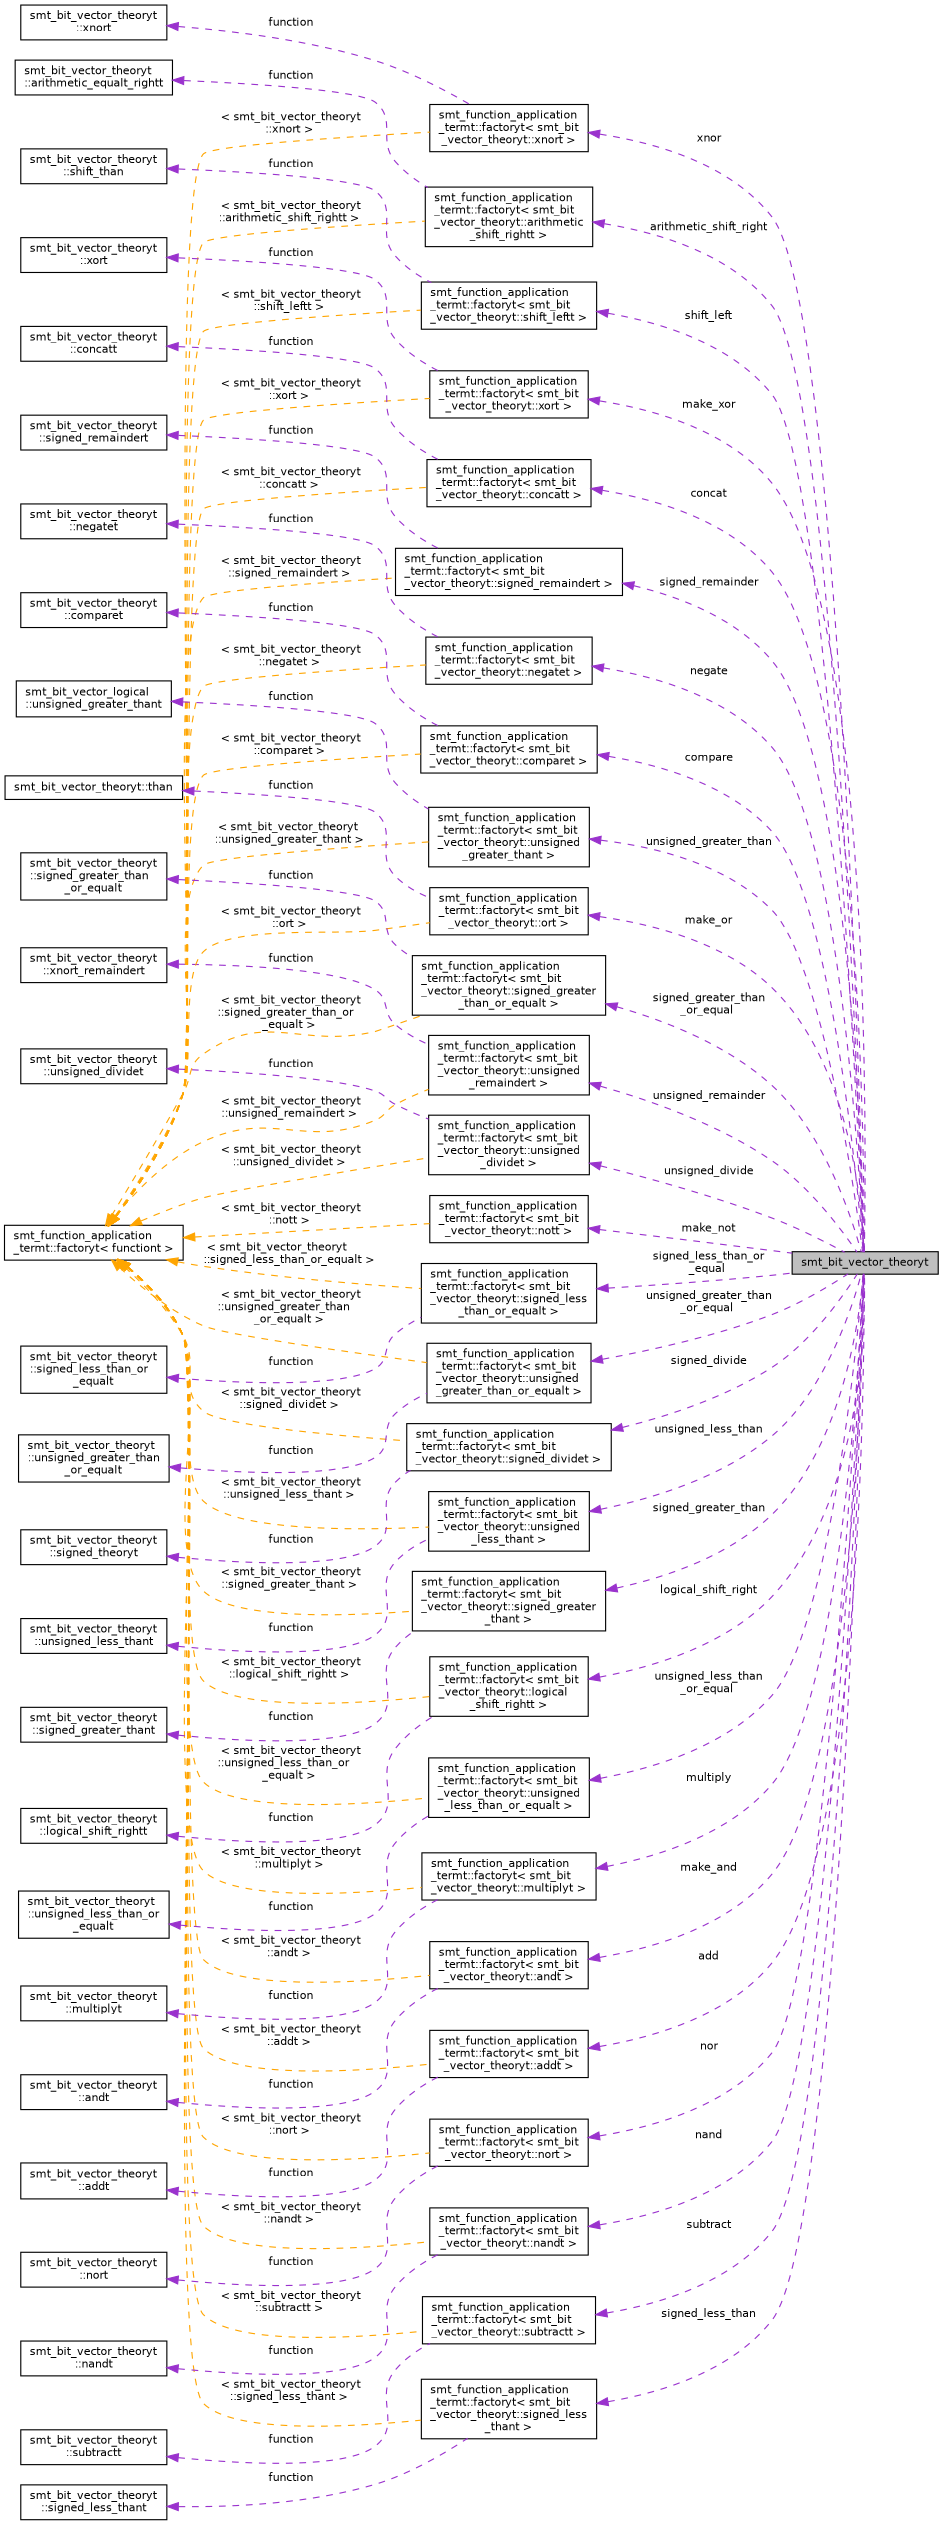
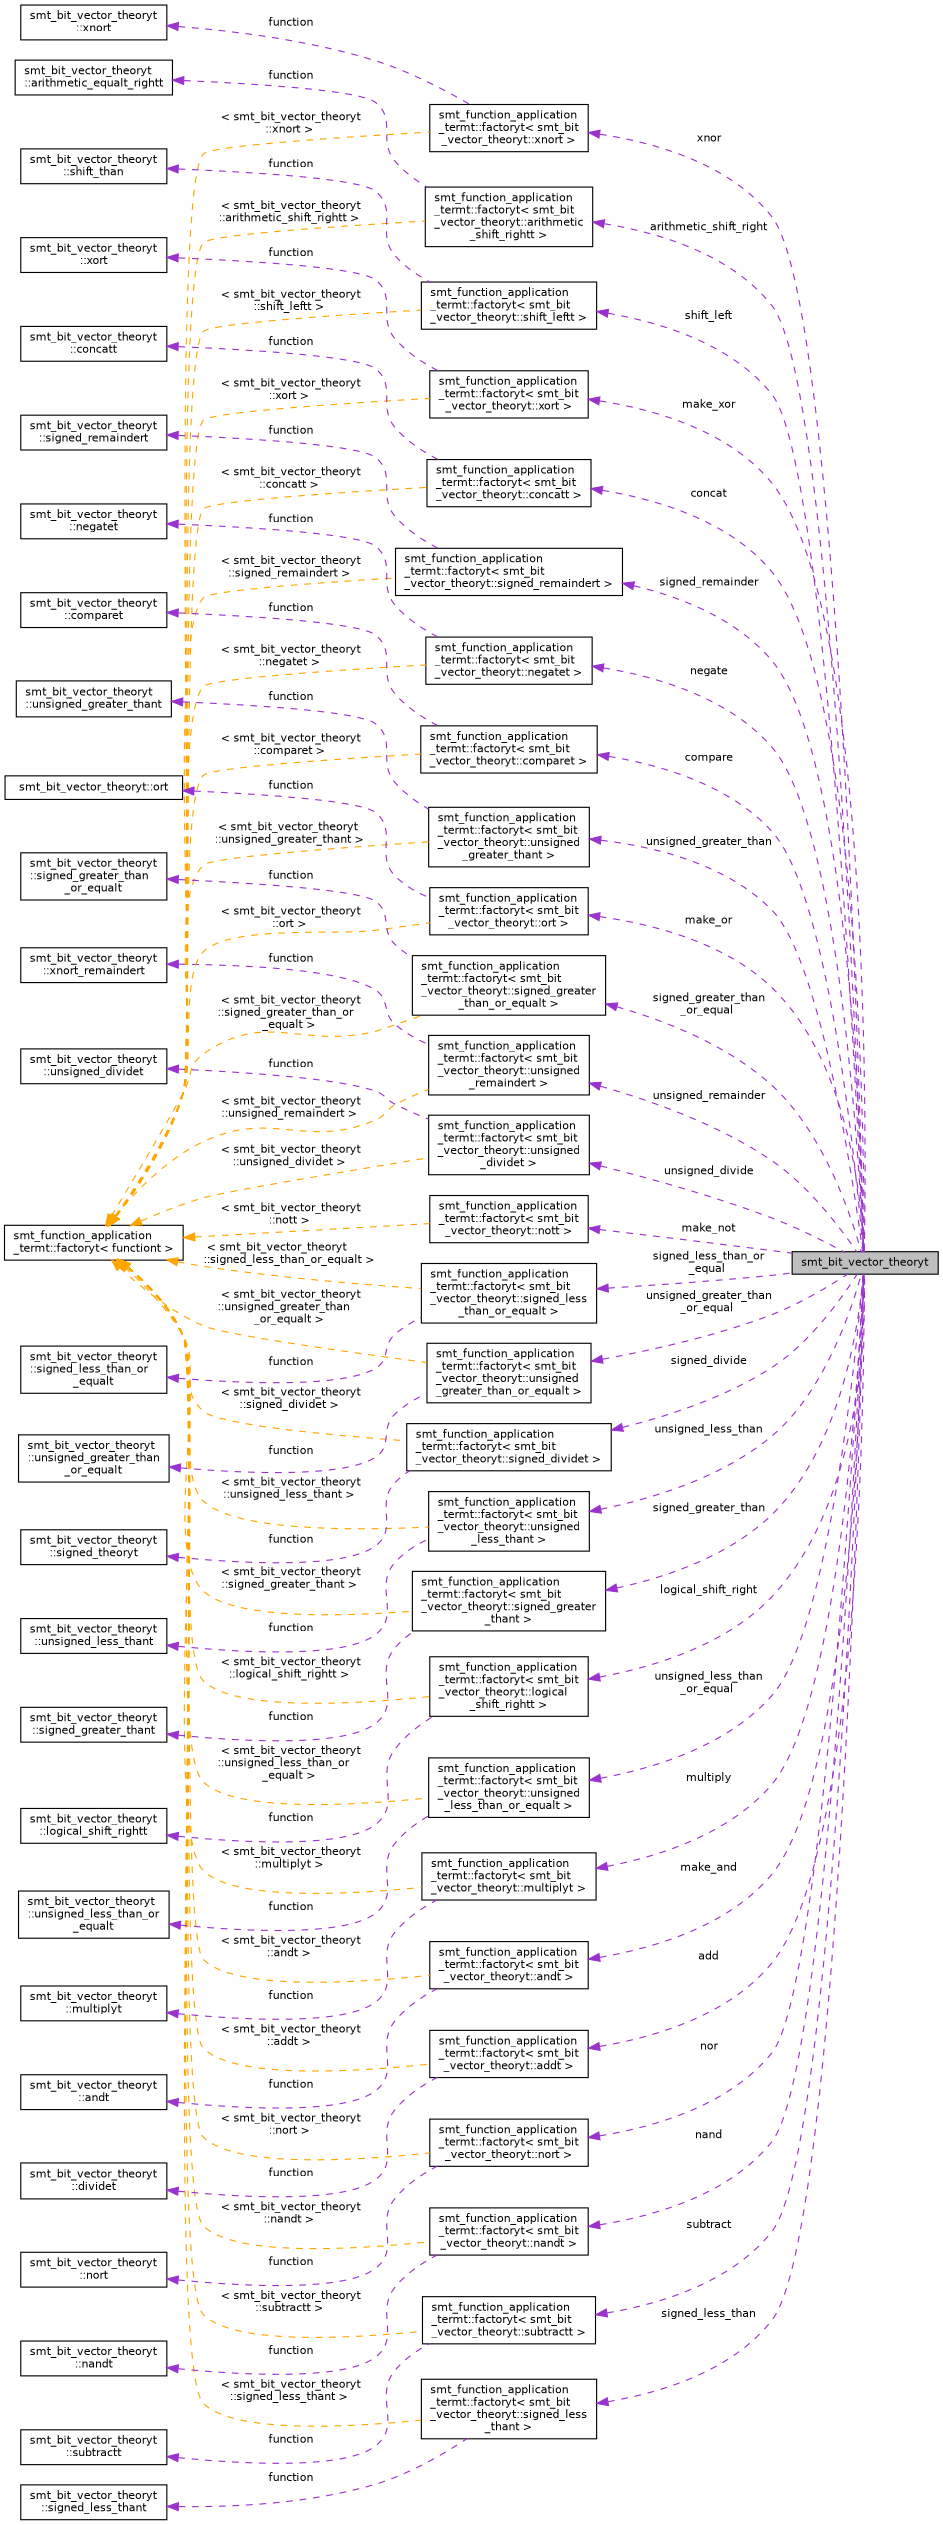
  digraph {
    rankdir=LR
    node [color=black fontname=Helvetica fontsize=10 shape=record]
    edge [color=darkorchid3 dir=back fontname=Helvetica fontsize=10 labelfontname=Helvetica labelfontsize=10 style=dashed]
    n1 [fillcolor=grey75 fontcolor=black height=0.2 label=smt_bit_vector_theoryt style=filled width=0.4]
    n2 [height=0.2 label="smt_function_application\l_termt::factoryt\< smt_bit\l_vector_theoryt::unsigned\l_remaindert \>" width=0.4]
    n3 [height=0.2 label="smt_bit_vector_theoryt\l::xnort_remaindert" width=0.4]
    n4 [height=0.2 label="smt_function_application\l_termt::factoryt\< functiont \>" width=0.4]
    n5 [height=0.2 label="smt_function_application\l_termt::factoryt\< smt_bit\l_vector_theoryt::signed_less\l_than_or_equalt \>" width=0.4]
    n6 [height=0.2 label="smt_function_application\l_termt::factoryt\< smt_bit\l_vector_theoryt::arithmetic\l_shift_rightt \>" width=0.4]
    n7 [height=0.2 label="smt_function_application\l_termt::factoryt\< smt_bit\l_vector_theoryt::concatt \>" width=0.4]
    n8 [height=0.2 label="smt_function_application\l_termt::factoryt\< smt_bit\l_vector_theoryt::negatet \>" width=0.4]
    n9 [height=0.2 label="smt_function_application\l_termt::factoryt\< smt_bit\l_vector_theoryt::unsigned\l_greater_thant \>" width=0.4]
    n10 [height=0.2 label="smt_function_application\l_termt::factoryt\< smt_bit\l_vector_theoryt::xort \>" width=0.4]
    n11 [height=0.2 label="smt_function_application\l_termt::factoryt\< smt_bit\l_vector_theoryt::signed_remaindert \>" width=0.4]
    n12 [height=0.2 label="smt_function_application\l_termt::factoryt\< smt_bit\l_vector_theoryt::comparet \>" width=0.4]
    n13 [height=0.2 label="smt_function_application\l_termt::factoryt\< smt_bit\l_vector_theoryt::ort \>" width=0.4]
    n14 [height=0.2 label="smt_function_application\l_termt::factoryt\< smt_bit\l_vector_theoryt::unsigned\l_dividet \>" width=0.4]
    n15 [height=0.2 label="smt_function_application\l_termt::factoryt\< smt_bit\l_vector_theoryt::xnort \>" width=0.4]
    n16 [height=0.2 label="smt_function_application\l_termt::factoryt\< smt_bit\l_vector_theoryt::shift_leftt \>" width=0.4]
    n17 [height=0.2 label="smt_function_application\l_termt::factoryt\< smt_bit\l_vector_theoryt::unsigned\l_less_than_or_equalt \>" width=0.4]
    n18 [height=0.2 label="smt_function_application\l_termt::factoryt\< smt_bit\l_vector_theoryt::andt \>" width=0.4]
    n19 [height=0.2 label="smt_function_application\l_termt::factoryt\< smt_bit\l_vector_theoryt::nandt \>" width=0.4]
    n20 [height=0.2 label="smt_function_application\l_termt::factoryt\< smt_bit\l_vector_theoryt::signed_less\l_thant \>" width=0.4]
    n21 [height=0.2 label="smt_function_application\l_termt::factoryt\< smt_bit\l_vector_theoryt::signed_dividet \>" width=0.4]
    n22 [height=0.2 label="smt_function_application\l_termt::factoryt\< smt_bit\l_vector_theoryt::unsigned\l_less_thant \>" width=0.4]
    n23 [height=0.2 label="smt_function_application\l_termt::factoryt\< smt_bit\l_vector_theoryt::logical\l_shift_rightt \>" width=0.4]
    n24 [height=0.2 label="smt_function_application\l_termt::factoryt\< smt_bit\l_vector_theoryt::nott \>" width=0.4]
    n25 [height=0.2 label="smt_function_application\l_termt::factoryt\< smt_bit\l_vector_theoryt::multiplyt \>" width=0.4]
    n26 [height=0.2 label="smt_function_application\l_termt::factoryt\< smt_bit\l_vector_theoryt::addt \>" width=0.4]
    n27 [height=0.2 label="smt_function_application\l_termt::factoryt\< smt_bit\l_vector_theoryt::signed_greater\l_than_or_equalt \>" width=0.4]
    n28 [height=0.2 label="smt_function_application\l_termt::factoryt\< smt_bit\l_vector_theoryt::signed_greater\l_thant \>" width=0.4]
    n29 [height=0.2 label="smt_function_application\l_termt::factoryt\< smt_bit\l_vector_theoryt::nort \>" width=0.4]
    n30 [height=0.2 label="smt_function_application\l_termt::factoryt\< smt_bit\l_vector_theoryt::subtractt \>" width=0.4]
    n31 [height=0.2 label="smt_function_application\l_termt::factoryt\< smt_bit\l_vector_theoryt::unsigned\l_greater_than_or_equalt \>" width=0.4]
    n32 [height=0.2 label="smt_bit_vector_theoryt\l::signed_less_than_or\l_equalt" width=0.4]
    n33 [height=0.2 label="smt_bit_vector_theoryt\l::arithmetic_equalt_rightt" width=0.4]
    n34 [height=0.2 label="smt_bit_vector_theoryt\l::concatt" width=0.4]
    n35 [height=0.2 label="smt_bit_vector_theoryt\l::negatet" width=0.4]
-   n36 [height=0.2 label="smt_bit_vector_logical\l::unsigned_greater_thant" width=0.4]
+   n36 [height=0.2 label="smt_bit_vector_theoryt\l::unsigned_greater_thant" width=0.4]
    n37 [height=0.2 label="smt_bit_vector_theoryt\l::xort" width=0.4]
    n38 [height=0.2 label="smt_bit_vector_theoryt\l::signed_remaindert" width=0.4]
    n39 [height=0.2 label="smt_bit_vector_theoryt\l::comparet" width=0.4]
-   n40 [height=0.2 label="smt_bit_vector_theoryt::than" width=0.4]
+   n40 [height=0.2 label="smt_bit_vector_theoryt::ort" width=0.4]
    n41 [height=0.2 label="smt_bit_vector_theoryt\l::unsigned_dividet" width=0.4]
    n42 [height=0.2 label="smt_bit_vector_theoryt\l::xnort" width=0.4]
    n43 [height=0.2 label="smt_bit_vector_theoryt\l::shift_than" width=0.4]
    n44 [height=0.2 label="smt_bit_vector_theoryt\l::unsigned_less_than_or\l_equalt" width=0.4]
    n45 [height=0.2 label="smt_bit_vector_theoryt\l::andt" width=0.4]
    n46 [height=0.2 label="smt_bit_vector_theoryt\l::nandt" width=0.4]
    n47 [height=0.2 label="smt_bit_vector_theoryt\l::signed_less_thant" width=0.4]
    n48 [height=0.2 label="smt_bit_vector_theoryt\l::signed_theoryt" width=0.4]
    n49 [height=0.2 label="smt_bit_vector_theoryt\l::unsigned_less_thant" width=0.4]
    n50 [height=0.2 label="smt_bit_vector_theoryt\l::logical_shift_rightt" width=0.4]
    n51 [height=0.2 label="smt_bit_vector_theoryt\l::multiplyt" width=0.4]
-   n52 [height=0.2 label="smt_bit_vector_theoryt\l::addt" width=0.4]
+   n52 [height=0.2 label="smt_bit_vector_theoryt\l::dividet" width=0.4]
    n53 [height=0.2 label="smt_bit_vector_theoryt\l::signed_greater_than\l_or_equalt" width=0.4]
    n54 [height=0.2 label="smt_bit_vector_theoryt\l::signed_greater_thant" width=0.4]
    n55 [height=0.2 label="smt_bit_vector_theoryt\l::nort" width=0.4]
    n56 [height=0.2 label="smt_bit_vector_theoryt\l::subtractt" width=0.4]
    n57 [height=0.2 label="smt_bit_vector_theoryt\l::unsigned_greater_than\l_or_equalt" width=0.4]
    n2 -> n1 [label=" unsigned_remainder"]
    n3 -> n2 [label=" function"]
    n4 -> n2 [color=orange label=" \< smt_bit_vector_theoryt\l::unsigned_remaindert \>"]
    n4 -> n5 [color=orange label=" \< smt_bit_vector_theoryt\l::signed_less_than_or_equalt \>"]
    n4 -> n6 [color=orange label=" \< smt_bit_vector_theoryt\l::arithmetic_shift_rightt \>"]
    n4 -> n7 [color=orange label=" \< smt_bit_vector_theoryt\l::concatt \>"]
    n4 -> n8 [color=orange label=" \< smt_bit_vector_theoryt\l::negatet \>"]
    n4 -> n9 [color=orange label=" \< smt_bit_vector_theoryt\l::unsigned_greater_thant \>"]
    n4 -> n10 [color=orange label=" \< smt_bit_vector_theoryt\l::xort \>"]
    n4 -> n11 [color=orange label=" \< smt_bit_vector_theoryt\l::signed_remaindert \>"]
    n4 -> n12 [color=orange label=" \< smt_bit_vector_theoryt\l::comparet \>"]
    n4 -> n13 [color=orange label=" \< smt_bit_vector_theoryt\l::ort \>"]
    n4 -> n14 [color=orange label=" \< smt_bit_vector_theoryt\l::unsigned_dividet \>"]
    n4 -> n15 [color=orange label=" \< smt_bit_vector_theoryt\l::xnort \>"]
    n4 -> n16 [color=orange label=" \< smt_bit_vector_theoryt\l::shift_leftt \>"]
    n4 -> n17 [color=orange label=" \< smt_bit_vector_theoryt\l::unsigned_less_than_or\l_equalt \>"]
    n4 -> n18 [color=orange label=" \< smt_bit_vector_theoryt\l::andt \>"]
    n4 -> n19 [color=orange label=" \< smt_bit_vector_theoryt\l::nandt \>"]
    n4 -> n20 [color=orange label=" \< smt_bit_vector_theoryt\l::signed_less_thant \>"]
    n4 -> n21 [color=orange label=" \< smt_bit_vector_theoryt\l::signed_dividet \>"]
    n4 -> n22 [color=orange label=" \< smt_bit_vector_theoryt\l::unsigned_less_thant \>"]
    n4 -> n23 [color=orange label=" \< smt_bit_vector_theoryt\l::logical_shift_rightt \>"]
    n4 -> n24 [color=orange label=" \< smt_bit_vector_theoryt\l::nott \>"]
    n4 -> n25 [color=orange label=" \< smt_bit_vector_theoryt\l::multiplyt \>"]
    n4 -> n26 [color=orange label=" \< smt_bit_vector_theoryt\l::addt \>"]
    n4 -> n27 [color=orange label=" \< smt_bit_vector_theoryt\l::signed_greater_than_or\l_equalt \>"]
    n4 -> n28 [color=orange label=" \< smt_bit_vector_theoryt\l::signed_greater_thant \>"]
    n4 -> n29 [color=orange label=" \< smt_bit_vector_theoryt\l::nort \>"]
    n4 -> n30 [color=orange label=" \< smt_bit_vector_theoryt\l::subtractt \>"]
    n4 -> n31 [color=orange label=" \< smt_bit_vector_theoryt\l::unsigned_greater_than\l_or_equalt \>"]
    n5 -> n1 [label=" signed_less_than_or\l_equal"]
    n6 -> n1 [label=" arithmetic_shift_right"]
    n7 -> n1 [label=" concat"]
    n8 -> n1 [label=" negate"]
    n9 -> n1 [label=" unsigned_greater_than"]
    n10 -> n1 [label=" make_xor"]
    n11 -> n1 [label=" signed_remainder"]
    n12 -> n1 [label=" compare"]
    n13 -> n1 [label=" make_or"]
    n14 -> n1 [label=" unsigned_divide"]
    n15 -> n1 [label=" xnor"]
    n16 -> n1 [label=" shift_left"]
    n17 -> n1 [label=" unsigned_less_than\l_or_equal"]
    n18 -> n1 [label=" make_and"]
    n19 -> n1 [label=" nand"]
    n20 -> n1 [label=" signed_less_than"]
    n21 -> n1 [label=" signed_divide"]
    n22 -> n1 [label=" unsigned_less_than"]
    n23 -> n1 [label=" logical_shift_right"]
    n24 -> n1 [label=" make_not"]
    n25 -> n1 [label=" multiply"]
    n26 -> n1 [label=" add"]
    n27 -> n1 [label=" signed_greater_than\l_or_equal"]
    n28 -> n1 [label=" signed_greater_than"]
    n29 -> n1 [label=" nor"]
    n30 -> n1 [label=" subtract"]
    n31 -> n1 [label=" unsigned_greater_than\l_or_equal"]
    n32 -> n5 [label=" function"]
    n33 -> n6 [label=" function"]
    n34 -> n7 [label=" function"]
    n35 -> n8 [label=" function"]
    n36 -> n9 [label=" function"]
    n37 -> n10 [label=" function"]
    n38 -> n11 [label=" function"]
    n39 -> n12 [label=" function"]
    n40 -> n13 [label=" function"]
    n41 -> n14 [label=" function"]
    n42 -> n15 [label=" function"]
    n43 -> n16 [label=" function"]
    n44 -> n17 [label=" function"]
    n45 -> n18 [label=" function"]
    n46 -> n19 [label=" function"]
    n47 -> n20 [label=" function"]
    n48 -> n21 [label=" function"]
    n49 -> n22 [label=" function"]
    n50 -> n23 [label=" function"]
    n51 -> n25 [label=" function"]
    n52 -> n26 [label=" function"]
    n53 -> n27 [label=" function"]
    n54 -> n28 [label=" function"]
    n55 -> n29 [label=" function"]
    n56 -> n30 [label=" function"]
    n57 -> n31 [label=" function"]
  }
